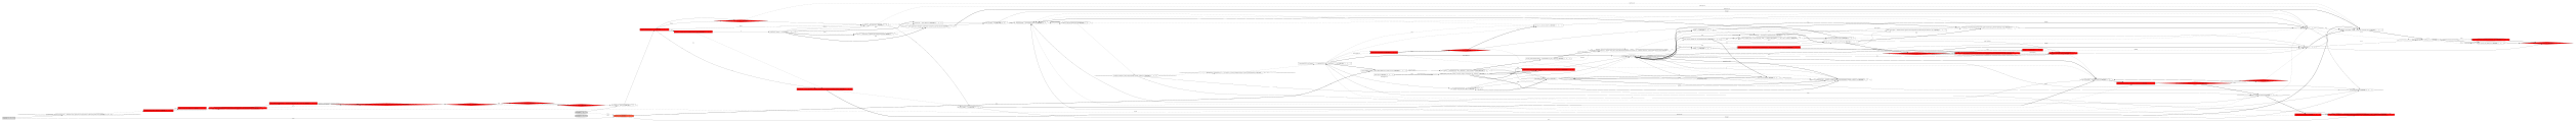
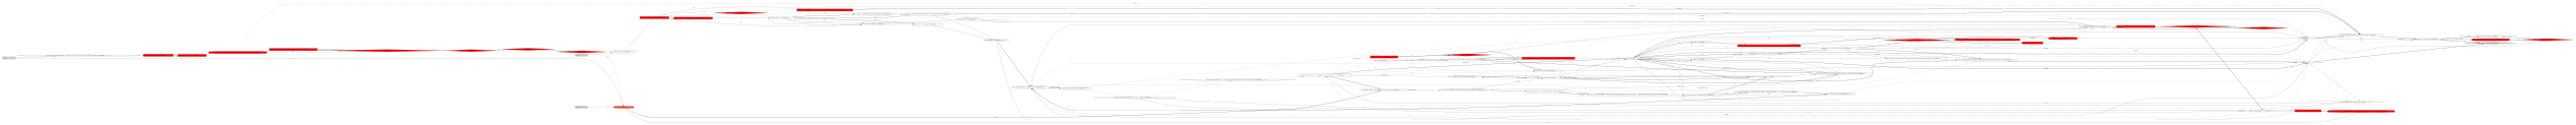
  digraph {
    fontname="IBM Plex Mono"
    rankdir=LR
    node [fillcolor=white fontname="IBM Plex Mono" shape=cylinder style=filled]
    edge [fontname="IBM Plex Mono" style=solid]
    n1 [fillcolor=red label="List<LinkedFile> fileList@@@13@@@['1', '0', '0']" shape=diamond]
    n2 [label="List<LinkedFile> newFileList@@@3@@@['1', '0', '1']"]
    n3 [fillcolor=red label="singleFileFieldCleanup != null@@@15@@@['1', '0', '0']" shape=box]
    n4 [fillcolor=red label="return Collections.emptyList()@@@5@@@['1', '0', '0']" shape=box]
    n5 [fillcolor=red label="List<Path> paths = databaseContext.getFileDirectoriesAsPaths(fileDirectoryPreferences)@@@7@@@['1', '0', '0']"]
    n6 [fillcolor=red label="Optional<Path> oldFile = fileEntry.findIn(paths)@@@26@@@['1', '0', '0']" shape=box]
    n7 [fillcolor=red label="String defaultFileDirectory = firstExistingFileDir.get().toString()@@@8@@@['1', '0', '0']" shape=box]
    n8 [fillcolor=red label="Optional<Path> targetDirectory = FileHelper.expandFilenameAsPath(defaultFileDirectory,paths)@@@9@@@['1', '0', '0']" shape=diamond]
    n9 [label="String realOldFilename = oldLinkedFile.getLink()@@@15@@@['0', '0', '1']"]
    n10 [label="StringUtil.isBlank(realOldFilename)@@@16@@@['0', '0', '1']"]
    n11 [label="changed@@@57@@@['0', '0', '1']" shape=diamond]
    n12 [label="onlyRelativePaths && Paths.get(realOldFilename).isAbsolute()@@@19@@@['0', '0', '1']" shape=diamond]
    n13 [fillcolor=red label="!firstExistingFileDir.isPresent()@@@4@@@['1', '0', '0']" shape=box]
    n14 [label="oldFileList = Collections.singletonList(singleFieldCleanup)@@@6@@@['0', '0', '1']"]
    n15 [label="newFileList = entry.getFiles().stream().filter(null).collect(Collectors.toList())@@@7@@@['0', '0', '1']"]
    n16 [label="Optional<FieldChange> change = entry.setFiles(newFileList)@@@58@@@['1', '0', '1']" shape=box]
    n17 [label="boolean changed = false@@@13@@@['0', '0', '1']"]
    n18 [fillcolor=red label="targetDirName = FileUtil.createDirNameFromPattern(databaseContext.getDatabase(),entry,fileDirPattern)@@@33@@@['1', '0', '0']"]
    n19 [label="(!expandedOldFile.isPresent()) || (expandedOldFile.get().getParent() == null)@@@24@@@['1', '0', '1']" shape=box]
    n20 [label="renameSuccessful@@@46@@@['1', '0', '1']" shape=diamond]
    n21 [label="Files.createDirectories(newTargetFile)@@@42@@@['1', '0', '0']"]
    n22 [label="newFileList.add(oldLinkedFile)@@@25@@@['0', '0', '1']" shape=box]
    n23 [fillcolor=red label="Files.exists(newTargetFile)@@@36@@@['1', '0', '0']" shape=box]
    n24 [label="String targetFileName = getTargetFileName(oldLinkedFile,entry)@@@28@@@['0', '0', '1']" shape=box]
    n25 [label="changed = true@@@49@@@['1', '0', '0']"]
    n26 [fillcolor=red label="String newEntryFilePath = Paths.get(defaultFileDirectory).relativize(newTargetFile).toString()@@@50@@@['1', '0', '0']" shape=box]
    n27 [label="changed@@@59@@@['1', '0', '0']" shape=box]
    n28 [fillcolor=red label="newFileEntry = new LinkedFile(fileEntry.getDescription(),newEntryFilePath,fileEntry.getFileType())@@@53@@@['1', '0', '0']"]
    n29 [label="String type = oldLinkedFile.getFileType()@@@49@@@['1', '0', '1']" shape=box]
    n30 [fillcolor=red label="return Collections.emptyList()@@@68@@@['1', '0', '0']" shape=diamond]
    n31 [label="return change.map(null).orElseGet(null)@@@59@@@['1', '0', '1']" shape=diamond]
    n32 [fillcolor=red label="changed = true@@@54@@@['1', '0', '0']" shape=box]
    n33 [fillcolor=red label="newFileList.add(newFileEntry)@@@56@@@['1', '0', '0']"]
    n34 [label="String oldFileName = fileEntry.getLink()@@@25@@@['1', '0', '0']"]
    n35 [fillcolor=lightgray label="cleanup['0', '1', '0']"]
    n36 [fillcolor=tomato label="BibEntry entry@@@2@@@['1', '1', '1']"]
    n37 [label="IOException e@@@42@@@['0', '0', '1']" shape=box]
    n38 [label="LOGGER.error(\"Could not create necessary target directories for renaming\",e)@@@43@@@['1', '0', '1']" shape=diamond]
    n39 [label="boolean renameSuccessful = FileUtil.renameFile(Paths.get(expandedOldFilePath),newPath,true)@@@45@@@['0', '0', '1']"]
    n40 [fillcolor=red label="LOGGER.error(\"Could no create necessary target directoires for renaming\",e)@@@46@@@['1', '0', '0']" shape=box]
    n41 [label="Files.exists(newPath) && !pathsDifferOnlyByCase@@@32@@@['0', '0', '1']" shape=box]
    n42 [label="!Files.exists(newPath)@@@38@@@['0', '0', '1']" shape=diamond]
    n43 [label="LOGGER.debug(\"There already exists a file with that name \" + newPath.getFileName() + \" so I won't rename it\")@@@33@@@['0', '0', '1']"]
    n44 [label="newFileList.add(oldLinkedFile)@@@34@@@['0', '0', '1']"]
    n45 [label="Files.createDirectories(newPath)@@@39@@@['1', '0', '1']" shape=diamond]
    n46 [label="Path settingsDir = databaseContext.getFirstExistingFileDir(fileDirectoryPreferences).get()@@@50@@@['0', '0', '1']" shape=box]
    n47 [label="newFileList.add(new LinkedFile(description,settingsDir.relativize(newPath).toString(),type))@@@51@@@['0', '0', '1']"]
    n48 [label="String description = oldLinkedFile.getDescription()@@@48@@@['0', '0', '1']" shape=diamond]
    n49 [label="changed = true@@@47@@@['0', '0', '1']"]
    n50 [label="unsuccessfulRenames++@@@54@@@['0', '0', '1']" shape=diamond]
    n51 [fillcolor=red label="!oldFileName.equals(newTargetFile.toString())@@@52@@@['1', '0', '0']" shape=diamond]
    n52 [label="singleFieldCleanup != null@@@5@@@['0', '0', '1']" shape=box]
    n53 [label="newFileList = new ArrayList<>()@@@10@@@['1', '0', '1']"]
    n54 [label="oldFileList = entry.getFiles()@@@11@@@['0', '0', '1']" shape=box]
    n55 [label="String expandedOldFilePath = expandedOldFile.get().toString()@@@30@@@['0', '0', '1']" shape=box]
    n56 [label="boolean pathsDifferOnlyByCase = newPath.toString().equalsIgnoreCase(expandedOldFilePath) && !newPath.toString().equals(expandedOldFilePath)@@@31@@@['0', '0', '1']"]
    n57 [label="Optional<Path> firstExistingFileDir = databaseContext.getFirstExistingFileDir(fileDirectoryPreferences)@@@3@@@['1', '0', '0']" shape=diamond]
+   n58 [fillcolor=lightgray label="return Collections.emptyList()@@@61@@@['0', '0', '1']" shape=diamond]
    n59 [label="return Collections.emptyList()@@@65@@@['1', '0', '0']" shape=diamond]
    n60 [fillcolor=red label="return Collections.singletonList(change.get())@@@62@@@['1', '0', '0']"]
    n61 [fillcolor=red label="!oldFile.isPresent() || !Files.exists(oldFile.get())@@@27@@@['1', '0', '0']" shape=diamond]
    n62 [fillcolor=red label="newFileList = new ArrayList<>()@@@20@@@['1', '0', '0']" shape=diamond]
    n63 [label="boolean changed = false@@@23@@@['1', '0', '0']"]
    n64 [fillcolor=red label="!targetDirectory.isPresent()@@@10@@@['1', '0', '0']" shape=diamond]
    n65 [fillcolor=red label="return Collections.emptyList()@@@11@@@['1', '0', '0']" shape=diamond]
    n66 [label="Optional<Path> expandedOldFile = oldLinkedFile.findIn(databaseContext,fileDirectoryPreferences)@@@23@@@['0', '0', '1']" shape=diamond]
    n67 [fillcolor=red label="newFileList = entry.getFiles().stream().filter(null).collect(Collectors.toList())@@@17@@@['1', '0', '0']" shape=box]
    n68 [fillcolor=red label="newFileList.add(fileEntry)@@@28@@@['1', '0', '0']" shape=diamond]
    n69 [label="Path newPath = expandedOldFile.get().getParent().resolve(targetFileName)@@@29@@@['0', '0', '1']"]
    n70 [fillcolor=red label="newFileList.add(fileEntry)@@@37@@@['1', '0', '0']" shape=diamond]
    n71 [fillcolor=red label="!fileDirPattern.isEmpty()@@@32@@@['1', '0', '0']" shape=box]
    n72 [fillcolor=red label="fileList = Arrays.asList(singleFileFieldCleanup)@@@16@@@['1', '0', '0']" shape=box]
    n73 [label="newFileList.add(oldLinkedFile)@@@20@@@['1', '0', '1']" shape=diamond]
    n74 [fillcolor=lightgray label="cleanup['1', '0', '0']" shape=box]
    n75 [fillcolor=lightgray label="cleanup['0', '0', '1']"]
    n1 -> n2
    n2 -> n3
    n3 -> n53 [label=false]
    n3 -> n62
    n3 -> n62 [label=false]
    n3 -> n67 [label=true]
    n3 -> n72 [style=bold]
    n3 -> n72 [label=true style=dashed]
    n4 -> n5 [style=dashed]
    n5 -> n6 [label=paths style=dashed]
    n5 -> n7
    n5 -> n8 [label=paths style=dashed]
    n6 -> n61
    n7 -> n8 [label=defaultFileDirectory style=bold]
    n7 -> n8 [style=bold]
    n8 -> n64 [style=bold]
    n9 -> n10 [style=dashed]
    n9 -> n10 [label=realOldFilename style=bold]
    n10 -> n9
    n10 -> n11 [style=dashed]
    n10 -> n12 [style=dashed]
    n11 -> n16 [style=dashed]
    n11 -> n16 [label=true style=dashed]
    n11 -> n31 [label=true style=dashed]
    n11 -> n50
+   n11 -> n58 [style=bold]
    n12 -> n66 [style=dashed]
    n12 -> n73 [label=true]
    n12 -> n73
    n13 -> n4 [label=true style=dashed]
    n13 -> n4 [style=dashed]
    n13 -> n5
    n14 -> n15 [style=dashed]
    n15 -> n16 [label=newFileList style=bold]
    n15 -> n17
    n16 -> n31 [style=bold]
    n17 -> n9 [style=bold]
    n17 -> n11 [label=changed]
    n18 -> n19
    n19 -> n20 [label=newTargetFile style=bold]
    n19 -> n21 [label=newTargetFile]
    n19 -> n22 [style=dashed]
    n19 -> n22 [label=true style=dashed]
    n19 -> n23 [style=dashed]
    n19 -> n23 [label=newTargetFile style=dashed]
    n19 -> n24 [style=bold]
    n20 -> n25 [label=true style=bold]
    n20 -> n25
    n20 -> n26 [label=true style=dashed]
    n20 -> n27 [style=bold]
    n20 -> n29 [label=true]
    n20 -> n33 [label=true]
    n20 -> n34 [style=bold]
    n20 -> n39 [label=0]
    n20 -> n46 [label=true]
    n20 -> n47 [label=true style=bold]
    n20 -> n48 [label=true style=bold]
    n20 -> n49
    n20 -> n49 [label=true style=bold]
    n20 -> n50
    n20 -> n50 [label=false]
    n20 -> n51 [label=true style=dashed]
    n21 -> n20
    n21 -> n45 [label=0 style=bold]
    n22 -> n9 [style=dashed]
    n22 -> n11
    n23 -> n45 [style=dashed]
    n23 -> n70 [label=true style=bold]
    n23 -> n70
    n24 -> n69 [label=targetFileName style=dashed]
    n24 -> n69
    n25 -> n26
    n25 -> n27 [label=changed]
    n26 -> n28 [label=newEntryFilePath style=bold]
    n26 -> n29
    n27 -> n16
    n27 -> n16 [label=true style=bold]
    n27 -> n30
    n27 -> n31 [label=true]
    n28 -> n32 [style=dashed]
    n28 -> n33 [label=newFileEntry style=dashed]
    n29 -> n33 [label=newFileEntry]
    n29 -> n46
    n29 -> n47 [label=type style=bold]
    n29 -> n51 [style=bold]
+   n31 -> n58 [style=bold]
    n31 -> n59 [label=false style=dashed]
    n31 -> n59 [style=bold]
    n31 -> n60 [label=true]
    n31 -> n60 [style=dashed]
    n32 -> n27 [label=changed style=dashed]
    n32 -> n33 [style=dashed]
    n33 -> n27
    n33 -> n34 [style=dashed]
    n34 -> n6 [style=bold]
    n34 -> n9 [label=0]
    n35 -> n36 [label=true style=dashed]
    n36 -> n18 [label=entry]
    n36 -> n24 [label=entry style=bold]
    n37 -> n38 [label=true style=bold]
    n37 -> n38
    n38 -> n39 [style=bold]
    n38 -> n40 [label=true style=bold]
    n38 -> n40 [style=bold]
    n39 -> n20 [style=dashed]
    n39 -> n20 [label=renameSuccessful style=bold]
    n40 -> n20
    n40 -> n38 [label=0 style=bold]
    n41 -> n42 [style=bold]
    n41 -> n43 [style=bold]
    n41 -> n43 [label=true style=dashed]
    n41 -> n44 [label=true]
    n42 -> n39
    n42 -> n45 [label=true style=bold]
    n42 -> n45
    n43 -> n44 [style=bold]
    n44 -> n9 [style=bold]
    n44 -> n11 [style=dashed]
    n45 -> n20 [style=dashed]
    n45 -> n21 [style=dashed]
    n45 -> n21 [label=true]
    n45 -> n39 [style=bold]
    n45 -> n42 [label=2 style=bold]
    n46 -> n47 [style=dashed]
    n47 -> n9 [style=dashed]
    n47 -> n11 [style=bold]
    n48 -> n29 [style=bold]
    n48 -> n47 [label=description]
    n49 -> n11 [label=changed style=bold]
    n49 -> n48
    n50 -> n9
    n51 -> n28 [label=true]
    n51 -> n28 [style=dashed]
    n51 -> n32 [label=true style=bold]
    n51 -> n33 [style=bold]
    n52 -> n14 [style=bold]
    n52 -> n14 [label=true style=dashed]
    n52 -> n15 [label=true style=bold]
    n52 -> n53
    n52 -> n53 [label=false]
    n52 -> n54 [label=false style=bold]
    n53 -> n16 [label=newFileList style=dashed]
    n53 -> n54 [label=0 style=dashed]
    n53 -> n54 [style=dashed]
    n53 -> n63
    n54 -> n17
    n55 -> n39 [label=expandedOldFilePath style=dashed]
    n55 -> n56 [style=dashed]
    n55 -> n56 [label=expandedOldFilePath style=bold]
    n56 -> n41 [style=dashed]
    n57 -> n13 [style=dashed]
    n59 -> n30 [style=bold]
    n60 -> n30 [style=bold]
    n61 -> n68 [label=true]
    n61 -> n68
    n61 -> n73 [style=bold]
    n62 -> n16 [label=newFileList style=dashed]
    n62 -> n53
-   n63 -> n50 [label=changed]
+   n63 -> n27 [label=changed]
    n63 -> n34 [style=bold]
    n64 -> n1 [style=dashed]
    n64 -> n65 [style=dashed]
    n64 -> n65 [label=true]
    n65 -> n1 [style=bold]
    n66 -> n19 [style=dashed]
    n67 -> n16 [label=newFileList style=bold]
    n67 -> n63 [style=dashed]
    n68 -> n27 [style=dashed]
    n68 -> n34 [style=bold]
    n69 -> n39 [label=newPath]
    n69 -> n41 [label=newPath style=dashed]
    n69 -> n45 [label=newPath]
    n69 -> n55 [style=bold]
    n70 -> n22 [label=0 style=bold]
    n70 -> n27
    n70 -> n34 [style=dashed]
    n71 -> n18 [style=dashed]
    n71 -> n18 [label=true style=bold]
    n71 -> n19 [style=dashed]
    n72 -> n52 [label=0]
    n72 -> n67 [style=dashed]
    n73 -> n9 [style=dashed]
    n73 -> n11 [style=dashed]
    n73 -> n71 [style=bold]
    n74 -> n36 [label=true]
    n74 -> n57
    n75 -> n2
    n75 -> n36 [label=true style=dashed]
  }
